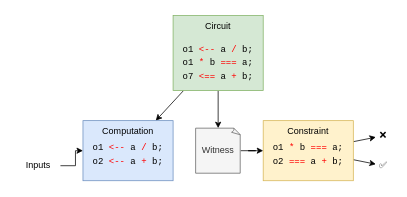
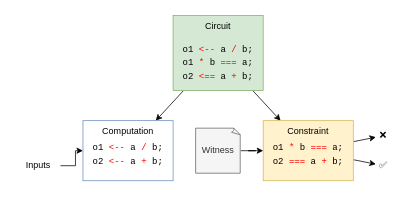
  <mxCell id="0" />
  <mxCell id="1" parent="0" />
  <mxCell id="2" style="rounded=0;orthogonalLoop=1;jettySize=auto;html=1;" parent="1" source="4" target="5" edge="1"><mxGeometry relative="1" as="geometry" /></mxCell>
- <mxCell id="3" style="rounded=0;orthogonalLoop=1;jettySize=auto;html=1;" parent="1" source="4" target="10" edge="1"><mxGeometry relative="1" as="geometry" /></mxCell>
+ <mxCell id="3" style="rounded=0;orthogonalLoop=1;jettySize=auto;html=1;" parent="1" source="4" target="8" edge="1"><mxGeometry relative="1" as="geometry" /></mxCell>
  <mxCell id="4" value="Circuit" style="rounded=0;whiteSpace=wrap;html=1;fillColor=#d5e8d4;strokeColor=#82b366;verticalAlign=top;" parent="1" diagramCategory="general" diagramName="Rectangle" vertex="1"><mxGeometry x="230" y="20" width="120" height="100" as="geometry" /></mxCell>
- <mxCell id="5" value="Computation" style="rounded=0;whiteSpace=wrap;html=1;fillColor=#dae8fc;strokeColor=#6c8ebf;verticalAlign=top;" parent="1" vertex="1" diagramCategory="general" diagramName="Rectangle"><mxGeometry x="110" y="160" width="120" height="80" as="geometry" /></mxCell>
+ <mxCell id="5" value="Computation" style="rounded=0;whiteSpace=wrap;html=1;fillColor=#ffffff;strokeColor=#6c8ebf;verticalAlign=top;" parent="1" vertex="1" diagramCategory="general" diagramName="Rectangle"><mxGeometry x="110" y="160" width="120" height="80" as="geometry" /></mxCell>
  <mxCell id="6" value="" style="rounded=0;orthogonalLoop=1;jettySize=auto;html=1;" parent="1" source="8" target="13" edge="1"><mxGeometry relative="1" as="geometry"><mxPoint x="500" y="190" as="targetPoint" /></mxGeometry></mxCell>
  <mxCell id="7" style="rounded=0;orthogonalLoop=1;jettySize=auto;html=1;" parent="1" source="8" target="14" edge="1"><mxGeometry relative="1" as="geometry" /></mxCell>
  <mxCell id="8" value="Constraint" style="rounded=0;whiteSpace=wrap;html=1;fillColor=#fff2cc;strokeColor=#d6b656;verticalAlign=top;" parent="1" vertex="1" diagramCategory="general" diagramName="Rectangle"><mxGeometry x="350" y="160" width="120" height="80" as="geometry" /></mxCell>
  <mxCell id="9" style="edgeStyle=orthogonalEdgeStyle;rounded=0;orthogonalLoop=1;jettySize=auto;html=1;" parent="1" source="10" target="8" edge="1"><mxGeometry relative="1" as="geometry" /></mxCell>
  <mxCell id="10" value="Witness" style="whiteSpace=wrap;html=1;shape=mxgraph.basic.document;fillColor=#f5f5f5;fontColor=#333333;strokeColor=#666666;" parent="1" vertex="1"><mxGeometry x="260" y="170" width="60" height="60" as="geometry" /></mxCell>
  <mxCell id="11" style="edgeStyle=orthogonalEdgeStyle;rounded=0;orthogonalLoop=1;jettySize=auto;html=1;" parent="1" source="12" target="5" edge="1"><mxGeometry relative="1" as="geometry" /></mxCell>
  <mxCell id="12" value="Inputs" style="text;html=1;align=center;verticalAlign=middle;resizable=0;points=[];autosize=1;strokeColor=none;fillColor=none;" parent="1" vertex="1"><mxGeometry x="20" y="205" width="60" height="30" as="geometry" /></mxCell>
  <mxCell id="13" value="❌" style="text;whiteSpace=wrap;align=center;verticalAlign=middle;" parent="1" vertex="1"><mxGeometry x="500" y="170" width="20" height="20" as="geometry" /></mxCell>
  <mxCell id="14" value="✅" style="text;whiteSpace=wrap;align=center;verticalAlign=middle;" parent="1" vertex="1"><mxGeometry x="500" y="210" width="20" height="20" as="geometry" /></mxCell>
- <mxCell id="15" value="&lt;div style=&quot;color: rgb(0, 0, 0); font-family: Menlo, Monaco, &amp;quot;Courier New&amp;quot;, monospace; font-weight: normal; font-size: 12px; line-height: 18px;&quot;&gt;&lt;div style=&quot;&quot;&gt;&lt;span style=&quot;color: rgb(0, 0, 0);&quot;&gt;o1 &lt;/span&gt;&lt;span style=&quot;color: rgb(255, 0, 0);&quot;&gt;&amp;lt;--&lt;/span&gt;&lt;span style=&quot;color: rgb(0, 0, 0);&quot;&gt; a &lt;/span&gt;&lt;span style=&quot;color: rgb(255, 0, 0);&quot;&gt;/&lt;/span&gt;&lt;span style=&quot;color: rgb(0, 0, 0);&quot;&gt; b;&lt;/span&gt;&lt;/div&gt;&lt;div style=&quot;&quot;&gt;&lt;span style=&quot;color: #000000;&quot;&gt;o1 &lt;/span&gt;&lt;span style=&quot;color: #ff0000;&quot;&gt;*&lt;/span&gt;&lt;span style=&quot;color: #000000;&quot;&gt; b &lt;/span&gt;&lt;span style=&quot;color: #ff0000;&quot;&gt;===&lt;/span&gt;&lt;span style=&quot;color: #000000;&quot;&gt; a;&lt;/span&gt;&lt;/div&gt;&lt;div style=&quot;&quot;&gt;&lt;span style=&quot;color: rgb(0, 0, 0);&quot;&gt;o7 &lt;/span&gt;&lt;span style=&quot;color: rgb(255, 0, 0);&quot;&gt;&amp;lt;==&lt;/span&gt;&lt;span style=&quot;color: rgb(0, 0, 0);&quot;&gt; a &lt;/span&gt;&lt;span style=&quot;color: rgb(255, 0, 0);&quot;&gt;+&lt;/span&gt;&lt;span style=&quot;color: rgb(0, 0, 0);&quot;&gt; b;&lt;/span&gt;&lt;/div&gt;&lt;/div&gt;" style="text;whiteSpace=wrap;html=1;align=center;" parent="1" vertex="1"><mxGeometry x="240" y="50" width="100" height="70" as="geometry" /></mxCell>
+ <mxCell id="15" value="&lt;div style=&quot;color: rgb(0, 0, 0); font-family: Menlo, Monaco, &amp;quot;Courier New&amp;quot;, monospace; font-weight: normal; font-size: 12px; line-height: 18px;&quot;&gt;&lt;div style=&quot;&quot;&gt;&lt;span style=&quot;color: rgb(0, 0, 0);&quot;&gt;o1 &lt;/span&gt;&lt;span style=&quot;color: rgb(255, 0, 0);&quot;&gt;&amp;lt;--&lt;/span&gt;&lt;span style=&quot;color: rgb(0, 0, 0);&quot;&gt; a &lt;/span&gt;&lt;span style=&quot;color: rgb(255, 0, 0);&quot;&gt;/&lt;/span&gt;&lt;span style=&quot;color: rgb(0, 0, 0);&quot;&gt; b;&lt;/span&gt;&lt;/div&gt;&lt;div style=&quot;&quot;&gt;&lt;span style=&quot;color: #000000;&quot;&gt;o1 &lt;/span&gt;&lt;span style=&quot;color: #ff0000;&quot;&gt;*&lt;/span&gt;&lt;span style=&quot;color: #000000;&quot;&gt; b &lt;/span&gt;&lt;span style=&quot;color: #ff0000;&quot;&gt;===&lt;/span&gt;&lt;span style=&quot;color: #000000;&quot;&gt; a;&lt;/span&gt;&lt;/div&gt;&lt;div style=&quot;&quot;&gt;&lt;span style=&quot;color: rgb(0, 0, 0);&quot;&gt;o2 &lt;/span&gt;&lt;span style=&quot;color: rgb(255, 0, 0);&quot;&gt;&amp;lt;==&lt;/span&gt;&lt;span style=&quot;color: rgb(0, 0, 0);&quot;&gt; a &lt;/span&gt;&lt;span style=&quot;color: rgb(255, 0, 0);&quot;&gt;+&lt;/span&gt;&lt;span style=&quot;color: rgb(0, 0, 0);&quot;&gt; b;&lt;/span&gt;&lt;/div&gt;&lt;/div&gt;" style="text;whiteSpace=wrap;html=1;align=center;" parent="1" vertex="1"><mxGeometry x="240" y="50" width="100" height="70" as="geometry" /></mxCell>
  <mxCell id="16" value="&lt;div style=&quot;color: rgb(0, 0, 0); font-family: Menlo, Monaco, &amp;quot;Courier New&amp;quot;, monospace; font-weight: normal; font-size: 12px; line-height: 18px;&quot;&gt;&lt;div style=&quot;&quot;&gt;&lt;span style=&quot;color: rgb(0, 0, 0);&quot;&gt;o1 &lt;/span&gt;&lt;span style=&quot;color: rgb(255, 0, 0);&quot;&gt;&amp;lt;--&lt;/span&gt;&lt;span style=&quot;color: rgb(0, 0, 0);&quot;&gt; a &lt;/span&gt;&lt;span style=&quot;color: rgb(255, 0, 0);&quot;&gt;/&lt;/span&gt;&lt;span style=&quot;color: rgb(0, 0, 0);&quot;&gt; b;&lt;/span&gt;&lt;/div&gt;&lt;div style=&quot;&quot;&gt;&lt;span style=&quot;color: rgb(0, 0, 0);&quot;&gt;o2 &lt;/span&gt;&lt;span style=&quot;color: rgb(255, 0, 0);&quot;&gt;&amp;lt;--&lt;/span&gt;&lt;span style=&quot;color: rgb(0, 0, 0);&quot;&gt; a &lt;/span&gt;&lt;span style=&quot;color: rgb(255, 0, 0);&quot;&gt;+&lt;/span&gt;&lt;span style=&quot;color: rgb(0, 0, 0);&quot;&gt; b;&lt;/span&gt;&lt;/div&gt;&lt;/div&gt;" style="text;whiteSpace=wrap;html=1;align=center;verticalAlign=middle;" parent="1" vertex="1"><mxGeometry x="120" y="180" width="100" height="50" as="geometry" /></mxCell>
  <mxCell id="17" value="&lt;div style=&quot;color: rgb(0, 0, 0); font-family: Menlo, Monaco, &amp;quot;Courier New&amp;quot;, monospace; font-weight: normal; font-size: 12px; line-height: 18px;&quot;&gt;&lt;div style=&quot;&quot;&gt;&lt;span style=&quot;color: rgb(0, 0, 0);&quot;&gt;o1 &lt;/span&gt;&lt;span style=&quot;color: rgb(255, 0, 0);&quot;&gt;*&lt;/span&gt;&lt;span style=&quot;color: rgb(0, 0, 0);&quot;&gt; b &lt;/span&gt;&lt;span style=&quot;color: rgb(255, 0, 0);&quot;&gt;===&lt;/span&gt;&lt;span style=&quot;color: rgb(0, 0, 0);&quot;&gt; a;&lt;/span&gt;&lt;/div&gt;&lt;div style=&quot;&quot;&gt;&lt;span style=&quot;color: rgb(0, 0, 0);&quot;&gt;o2 &lt;/span&gt;&lt;span style=&quot;color: rgb(255, 0, 0);&quot;&gt;===&lt;/span&gt;&lt;span style=&quot;color: rgb(0, 0, 0);&quot;&gt; a &lt;/span&gt;&lt;span style=&quot;color: rgb(255, 0, 0);&quot;&gt;+&lt;/span&gt;&lt;span style=&quot;color: rgb(0, 0, 0);&quot;&gt; b;&lt;/span&gt;&lt;/div&gt;&lt;/div&gt;" style="text;whiteSpace=wrap;html=1;align=center;verticalAlign=middle;" parent="1" vertex="1"><mxGeometry x="360" y="180" width="100" height="50" as="geometry" /></mxCell>
